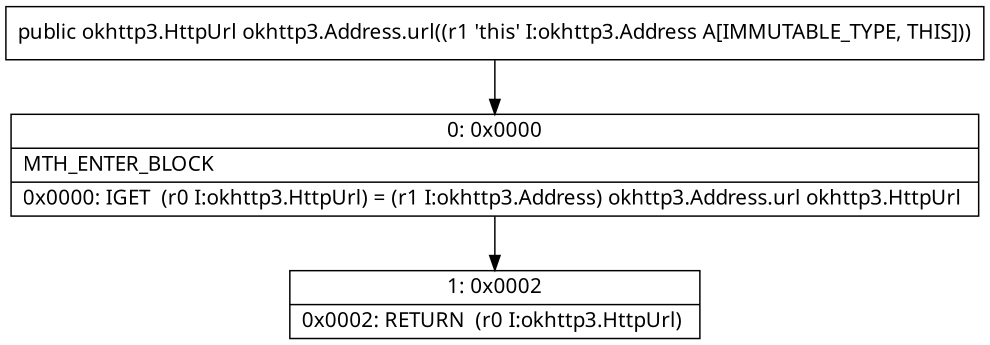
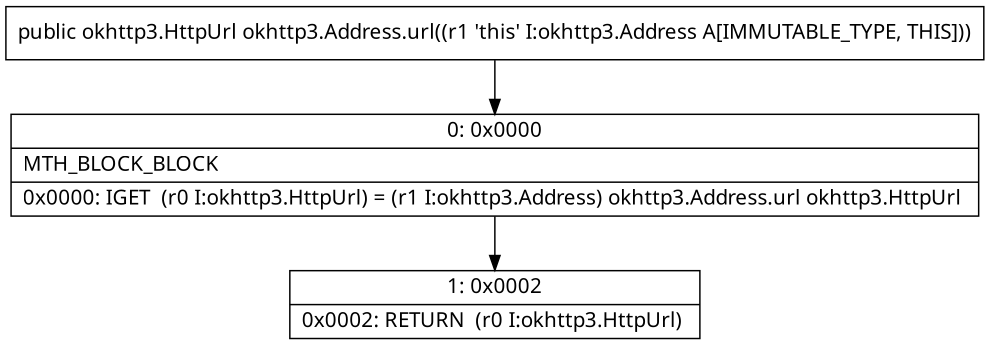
  digraph {
    fontname="Noto Sans"
    node [shape=record fontname="Noto Sans"]
    edge [fontname="Noto Sans"]
-   n1 [label="{0\:\ 0x0000|MTH_ENTER_BLOCK\l|0x0000: IGET  (r0 I:okhttp3.HttpUrl) = (r1 I:okhttp3.Address) okhttp3.Address.url okhttp3.HttpUrl \l}"]
+   n1 [label="{0\:\ 0x0000|MTH_BLOCK_BLOCK\l|0x0000: IGET  (r0 I:okhttp3.HttpUrl) = (r1 I:okhttp3.Address) okhttp3.Address.url okhttp3.HttpUrl \l}"]
    n2 [label="{1\:\ 0x0002|0x0002: RETURN  (r0 I:okhttp3.HttpUrl) \l}"]
    n3 [label="{public okhttp3.HttpUrl okhttp3.Address.url((r1 'this' I:okhttp3.Address A[IMMUTABLE_TYPE, THIS])) }"]
    n1 -> n2
    n3 -> n1
  }
